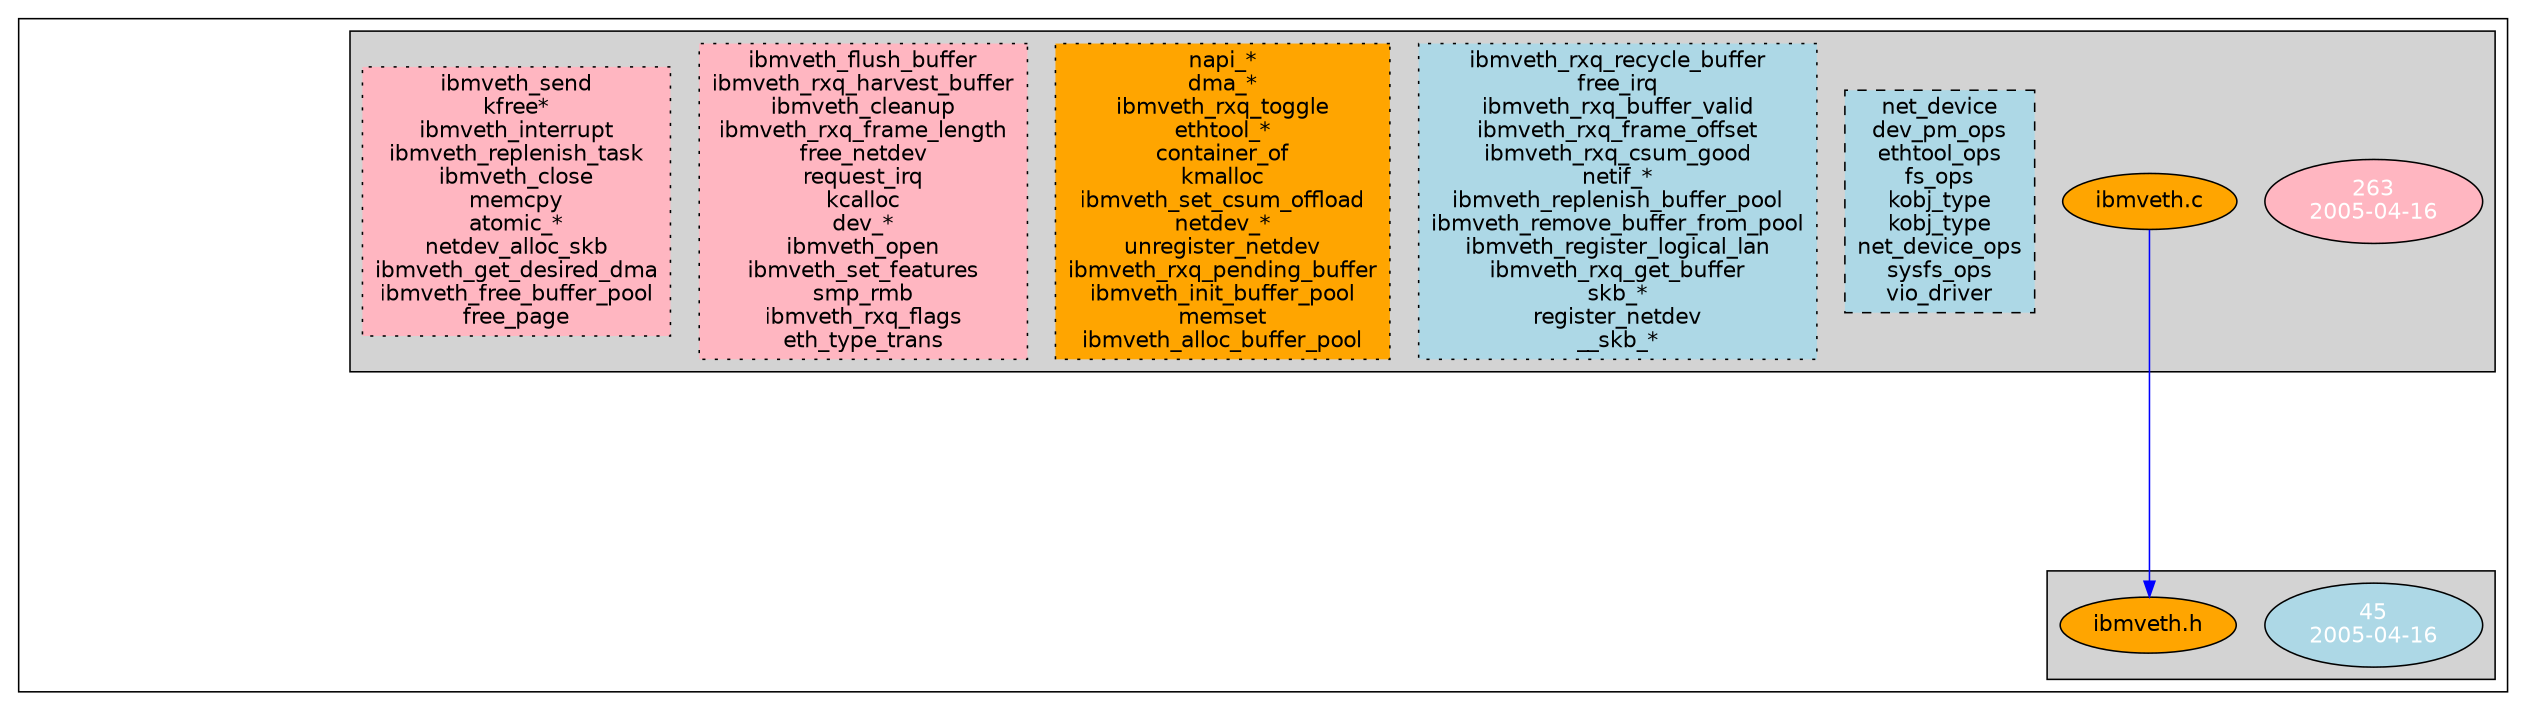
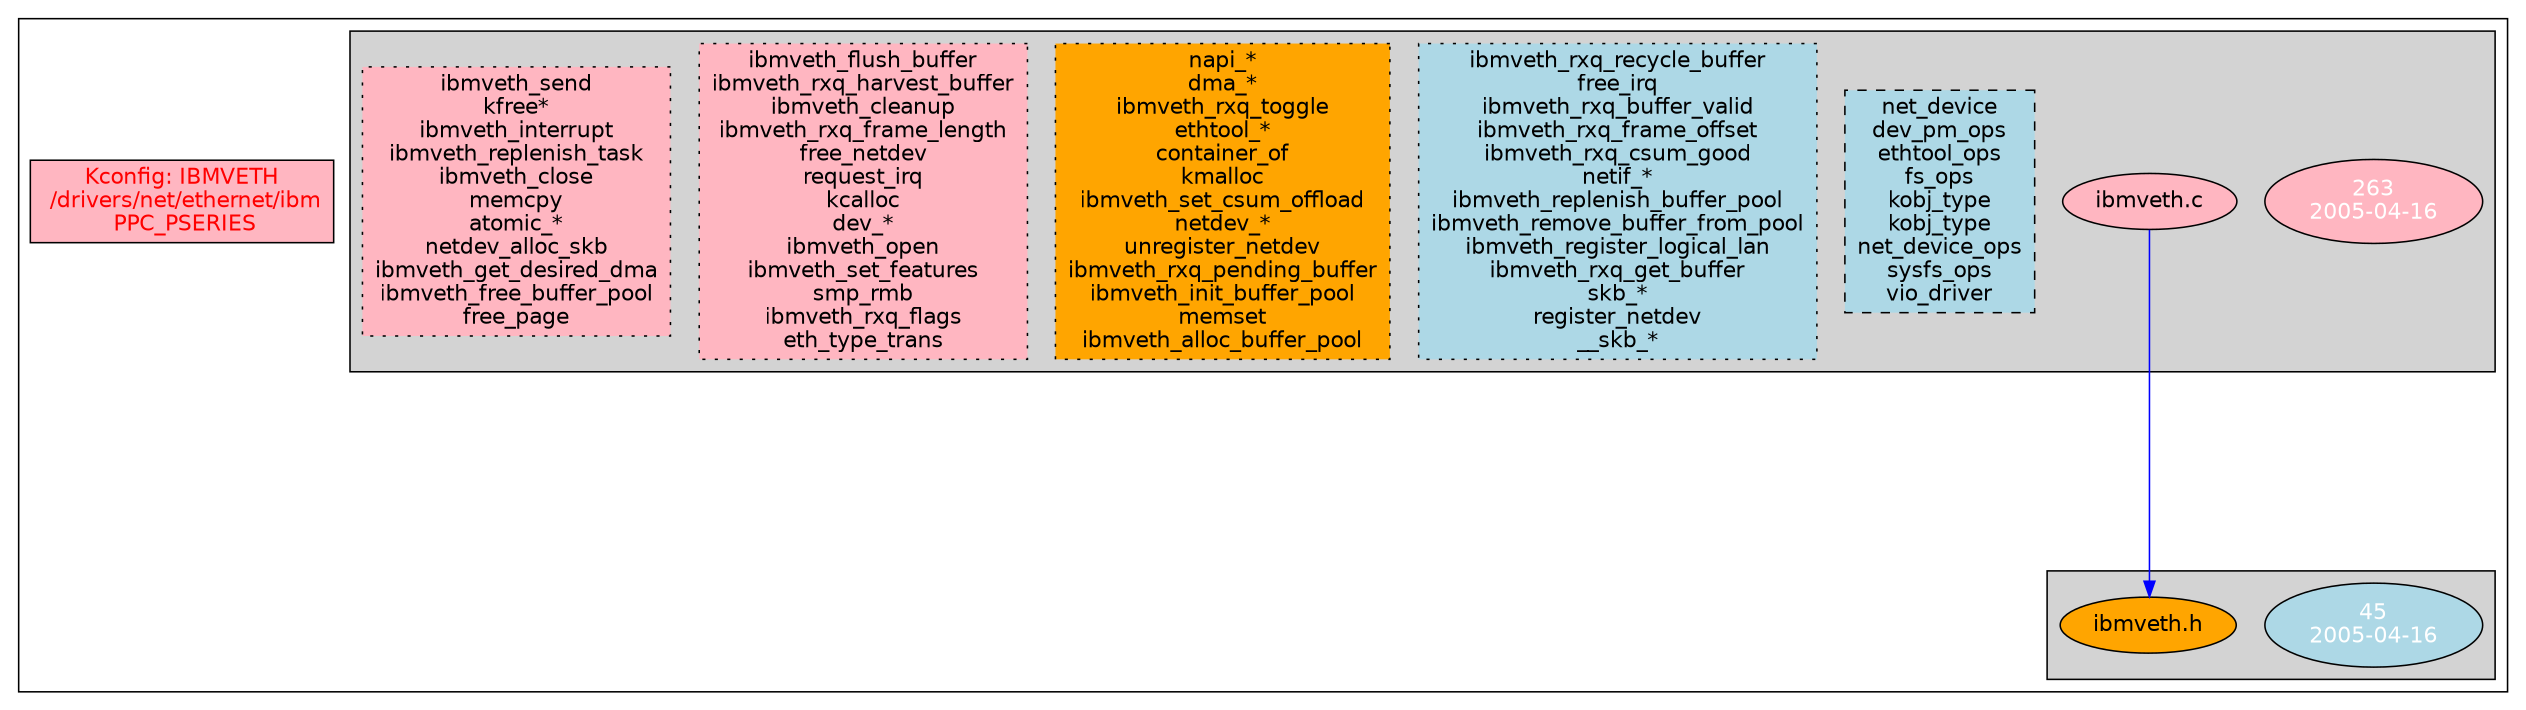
  digraph {
    ranksep=2
    splines=ortho
    fontname="DejaVu Sans"
    node [fillcolor=lightpink fontcolor=black style=filled fontname="DejaVu Sans" shape=box]
    n1 [fillcolor=lightblue fontcolor=white label="45\n2005-04-16" shape=""]
    n2 [fillcolor=orange label="ibmveth.h\n" shape=""]
    n3 [fontcolor=white label="263\n2005-04-16" shape=""]
-   n4 [fillcolor=orange label="ibmveth.c\n" shape=""]
+   n4 [label="ibmveth.c\n" shape=""]
    n5 [fillcolor=lightblue label="net_device\ndev_pm_ops\nethtool_ops\nfs_ops\nkobj_type\nkobj_type\nnet_device_ops\nsysfs_ops\nvio_driver\n" style="filled,dashed"]
    n6 [fillcolor=lightblue label="ibmveth_rxq_recycle_buffer\nfree_irq\nibmveth_rxq_buffer_valid\nibmveth_rxq_frame_offset\nibmveth_rxq_csum_good\nnetif_*\nibmveth_replenish_buffer_pool\nibmveth_remove_buffer_from_pool\nibmveth_register_logical_lan\nibmveth_rxq_get_buffer\nskb_*\nregister_netdev\n__skb_*\n" style="filled,dotted"]
    n7 [fillcolor=orange label="napi_*\ndma_*\nibmveth_rxq_toggle\nethtool_*\ncontainer_of\nkmalloc\nibmveth_set_csum_offload\nnetdev_*\nunregister_netdev\nibmveth_rxq_pending_buffer\nibmveth_init_buffer_pool\nmemset\nibmveth_alloc_buffer_pool\n" style="filled,dotted"]
    n8 [label="ibmveth_flush_buffer\nibmveth_rxq_harvest_buffer\nibmveth_cleanup\nibmveth_rxq_frame_length\nfree_netdev\nrequest_irq\nkcalloc\ndev_*\nibmveth_open\nibmveth_set_features\nsmp_rmb\nibmveth_rxq_flags\neth_type_trans\n" style="filled,dotted"]
    n9 [label="ibmveth_send\nkfree*\nibmveth_interrupt\nibmveth_replenish_task\nibmveth_close\nmemcpy\natomic_*\nnetdev_alloc_skb\nibmveth_get_desired_dma\nibmveth_free_buffer_pool\nfree_page\n" style="filled,dotted"]
+   n10 [fontcolor=red label="Kconfig: IBMVETH\n /drivers/net/ethernet/ibm\n  PPC_PSERIES "]
    subgraph cluster_1 {
+     n10
      subgraph cluster_2 {
        style=filled
        n1
        n2
      }
      subgraph cluster_3 {
        style=filled
        n3
        n4
        n5
        n6
        n7
        n8
        n9
      }
    }
    n4 -> n2 [color=blue fontname="DejaVu Sans"]
  }
